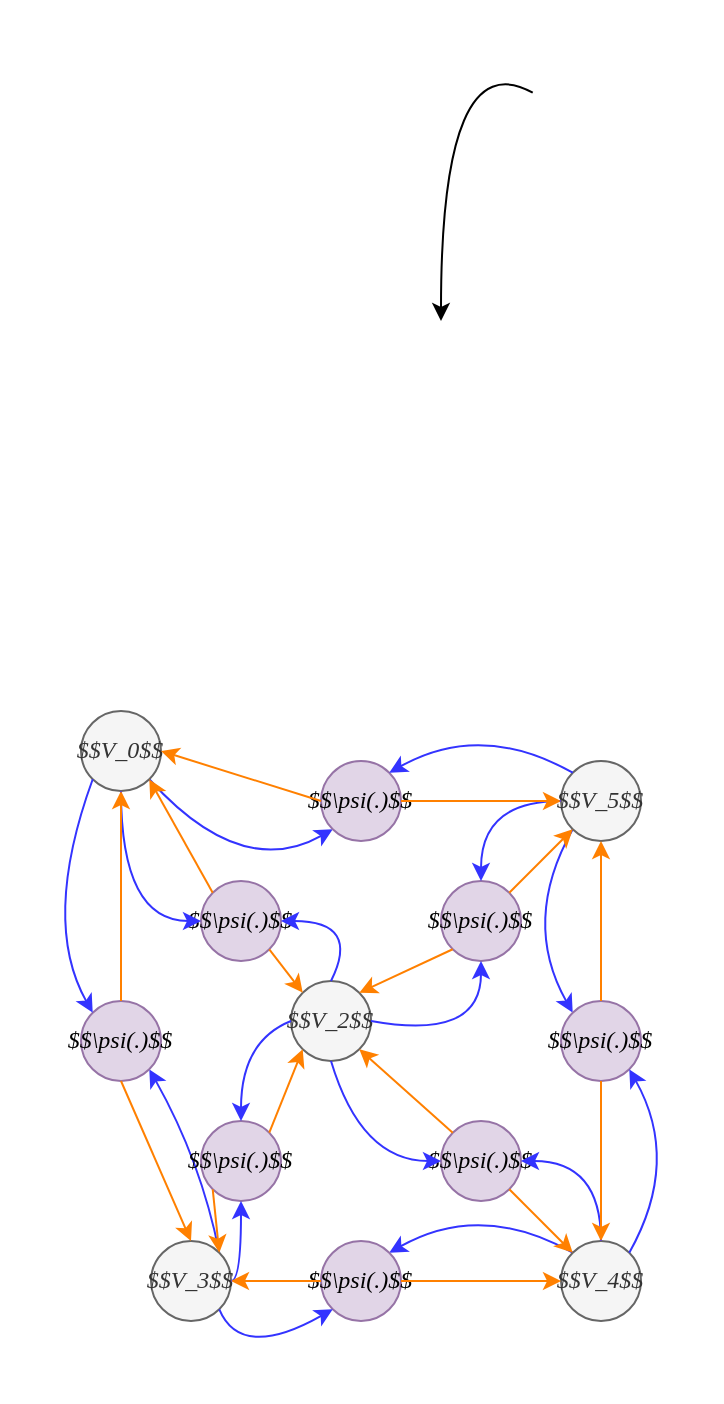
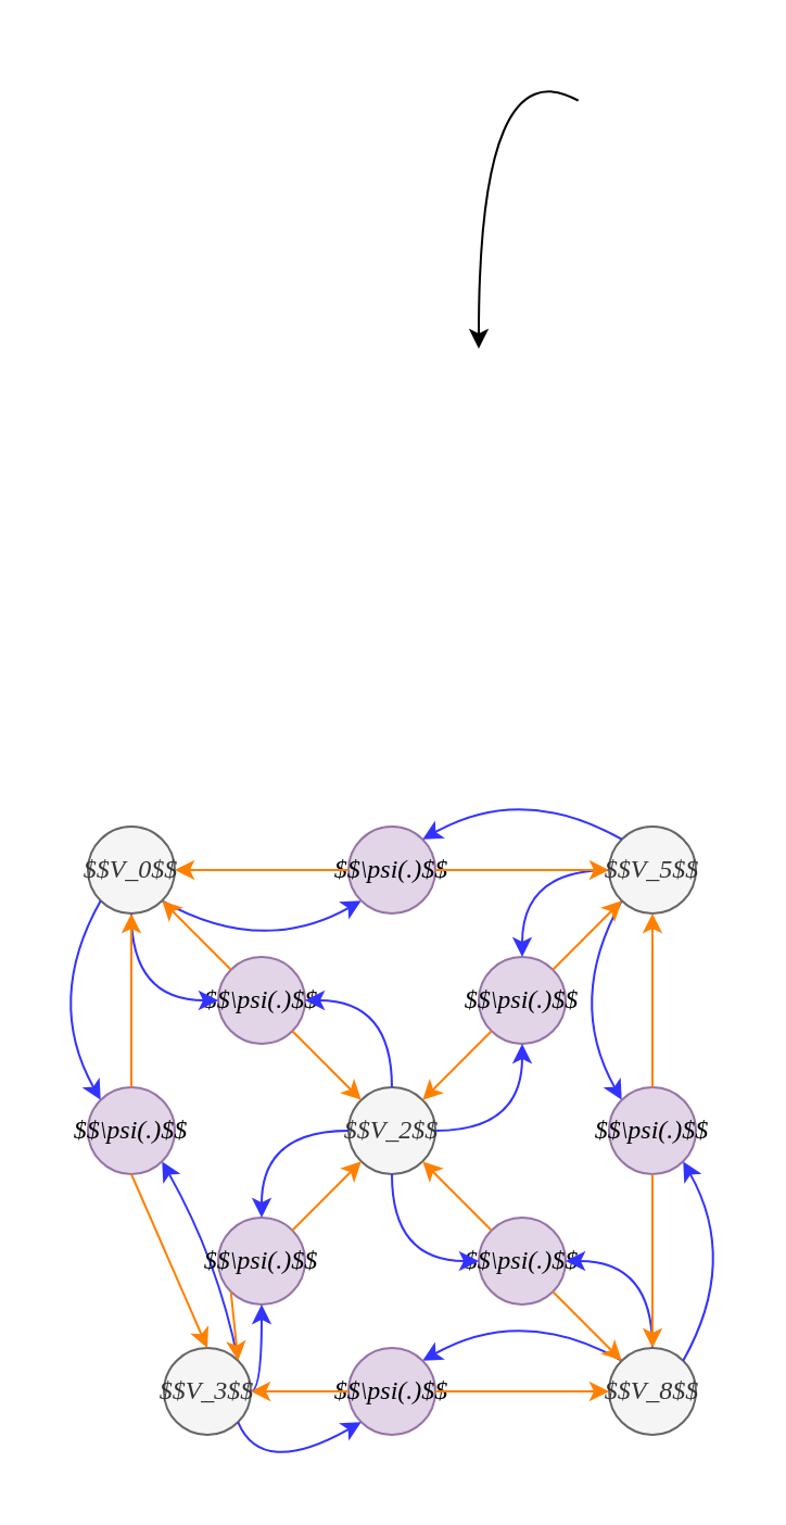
  <mxCell id="0" />
  <mxCell id="1" parent="0" />
  <mxCell id="2" value="" style="endArrow=classic;html=1;rounded=0;exitX=1;exitY=1;exitDx=0;exitDy=0;entryX=0;entryY=1;entryDx=0;entryDy=0;curved=1;strokeColor=#3333FF;" edge="1" parent="1" source="10" target="35"><mxGeometry width="50" height="50" relative="1" as="geometry"><mxPoint x="170" y="510" as="sourcePoint" /><mxPoint x="220" y="460" as="targetPoint" /><Array as="points"><mxPoint x="120" y="440" /></Array></mxGeometry></mxCell>
  <mxCell id="3" value="" style="endArrow=classic;html=1;rounded=0;exitX=1;exitY=0;exitDx=0;exitDy=0;entryX=1;entryY=1;entryDx=0;entryDy=0;curved=1;strokeColor=#3333FF;" edge="1" parent="1" source="7" target="36"><mxGeometry width="50" height="50" relative="1" as="geometry"><mxPoint x="170" y="510" as="sourcePoint" /><mxPoint x="220" y="460" as="targetPoint" /><Array as="points"><mxPoint x="100" y="580" /></Array></mxGeometry></mxCell>
  <mxCell id="4" value="" style="endArrow=classic;html=1;rounded=0;exitX=0;exitY=0;exitDx=0;exitDy=0;entryX=1;entryY=0;entryDx=0;entryDy=0;curved=1;strokeColor=#3333FF;" edge="1" parent="1" source="8" target="37"><mxGeometry width="50" height="50" relative="1" as="geometry"><mxPoint x="170" y="560" as="sourcePoint" /><mxPoint x="220" y="510" as="targetPoint" /><Array as="points"><mxPoint x="240" y="600" /></Array></mxGeometry></mxCell>
  <mxCell id="5" value="" style="endArrow=classic;html=1;rounded=0;exitX=0;exitY=1;exitDx=0;exitDy=0;entryX=0;entryY=0;entryDx=0;entryDy=0;curved=1;strokeColor=#3333FF;" edge="1" parent="1" source="11" target="28"><mxGeometry width="50" height="50" relative="1" as="geometry"><mxPoint x="170" y="510" as="sourcePoint" /><mxPoint x="220" y="460" as="targetPoint" /><Array as="points"><mxPoint x="260" y="460" /></Array></mxGeometry></mxCell>
  <mxCell id="6" value="" style="endArrow=classic;html=1;rounded=0;entryX=1;entryY=0;entryDx=0;entryDy=0;exitX=0;exitY=0;exitDx=0;exitDy=0;curved=1;" edge="1" parent="1"><mxGeometry width="50" height="50" relative="1" as="geometry"><mxPoint x="265.858" y="45.858" as="sourcePoint" /><mxPoint x="220" y="160" as="targetPoint" /><Array as="points"><mxPoint x="220" y="20" /></Array></mxGeometry></mxCell>
  <mxCell id="7" value="$$V_3$$" style="ellipse;whiteSpace=wrap;html=1;aspect=fixed;fontFamily=Times New Roman;fontStyle=2;fillColor=#f5f5f5;fontColor=#333333;strokeColor=#666666;" vertex="1" parent="1"><mxGeometry x="75" y="620" width="40" height="40" as="geometry" /></mxCell>
- <mxCell id="8" value="$$V_4$$" style="ellipse;whiteSpace=wrap;html=1;aspect=fixed;fontFamily=Times New Roman;fontStyle=2;fillColor=#f5f5f5;fontColor=#333333;strokeColor=#666666;" vertex="1" parent="1"><mxGeometry x="280" y="620" width="40" height="40" as="geometry" /></mxCell>
- <mxCell id="9" value="$$V_2$$" style="ellipse;whiteSpace=wrap;html=1;aspect=fixed;fontFamily=Times New Roman;fontStyle=2;fillColor=#f5f5f5;fontColor=#333333;strokeColor=#666666;" vertex="1" parent="1"><mxGeometry x="145" y="490" width="40" height="40" as="geometry" /></mxCell>
- <mxCell id="10" value="$$V_0$$" style="ellipse;whiteSpace=wrap;html=1;aspect=fixed;fontFamily=Times New Roman;fontStyle=2;fillColor=#f5f5f5;fontColor=#333333;strokeColor=#666666;" vertex="1" parent="1"><mxGeometry x="40" y="355" width="40" height="40" as="geometry" /></mxCell>
+ <mxCell id="8" value="$$V_8$$" style="ellipse;whiteSpace=wrap;html=1;aspect=fixed;fontFamily=Times New Roman;fontStyle=2;fillColor=#f5f5f5;fontColor=#333333;strokeColor=#666666;" vertex="1" parent="1"><mxGeometry x="280" y="620" width="40" height="40" as="geometry" /></mxCell>
+ <mxCell id="9" value="$$V_2$$" style="ellipse;whiteSpace=wrap;html=1;aspect=fixed;fontFamily=Times New Roman;fontStyle=2;fillColor=#f5f5f5;fontColor=#333333;strokeColor=#666666;" vertex="1" parent="1"><mxGeometry x="160" y="500" width="40" height="40" as="geometry" /></mxCell>
+ <mxCell id="10" value="$$V_0$$" style="ellipse;whiteSpace=wrap;html=1;aspect=fixed;fontFamily=Times New Roman;fontStyle=2;fillColor=#f5f5f5;fontColor=#333333;strokeColor=#666666;" vertex="1" parent="1"><mxGeometry x="40" y="380" width="40" height="40" as="geometry" /></mxCell>
  <mxCell id="11" value="$$V_5$$" style="ellipse;whiteSpace=wrap;html=1;aspect=fixed;fontFamily=Times New Roman;fontStyle=2;fillColor=#f5f5f5;fontColor=#333333;strokeColor=#666666;" vertex="1" parent="1"><mxGeometry x="280" y="380" width="40" height="40" as="geometry" /></mxCell>
  <mxCell id="12" value="$$\psi(.)$$" style="ellipse;whiteSpace=wrap;html=1;aspect=fixed;fillColor=#e1d5e7;strokeColor=#9673a6;fontFamily=Times New Roman;fontStyle=2;" vertex="1" parent="1"><mxGeometry x="220" y="560" width="40" height="40" as="geometry" /></mxCell>
  <mxCell id="13" value="$$\psi(.)$$" style="ellipse;whiteSpace=wrap;html=1;aspect=fixed;fillColor=#e1d5e7;strokeColor=#9673a6;fontFamily=Times New Roman;fontStyle=2;" vertex="1" parent="1"><mxGeometry x="100" y="560" width="40" height="40" as="geometry" /></mxCell>
  <mxCell id="14" value="$$\psi(.)$$" style="ellipse;whiteSpace=wrap;html=1;aspect=fixed;fillColor=#e1d5e7;strokeColor=#9673a6;fontFamily=Times New Roman;fontStyle=2;" vertex="1" parent="1"><mxGeometry x="100" y="440" width="40" height="40" as="geometry" /></mxCell>
  <mxCell id="15" value="$$\psi(.)$$" style="ellipse;whiteSpace=wrap;html=1;aspect=fixed;fillColor=#e1d5e7;strokeColor=#9673a6;fontFamily=Times New Roman;fontStyle=2;" vertex="1" parent="1"><mxGeometry x="220" y="440" width="40" height="40" as="geometry" /></mxCell>
  <mxCell id="16" value="" style="endArrow=classic;html=1;rounded=0;exitX=1;exitY=0.5;exitDx=0;exitDy=0;entryX=0.5;entryY=1;entryDx=0;entryDy=0;curved=1;strokeColor=#3333FF;" edge="1" parent="1" source="7" target="13"><mxGeometry width="50" height="50" relative="1" as="geometry"><mxPoint x="170" y="510" as="sourcePoint" /><mxPoint x="220" y="460" as="targetPoint" /><Array as="points"><mxPoint x="120" y="640" /></Array></mxGeometry></mxCell>
  <mxCell id="17" value="" style="endArrow=classic;html=1;rounded=0;exitX=0.5;exitY=0;exitDx=0;exitDy=0;entryX=1;entryY=0.5;entryDx=0;entryDy=0;curved=1;strokeColor=#3333FF;" edge="1" parent="1" source="8" target="12"><mxGeometry width="50" height="50" relative="1" as="geometry"><mxPoint x="170" y="510" as="sourcePoint" /><mxPoint x="220" y="460" as="targetPoint" /><Array as="points"><mxPoint x="300" y="580" /></Array></mxGeometry></mxCell>
  <mxCell id="18" value="" style="endArrow=classic;html=1;rounded=0;entryX=0;entryY=0.5;entryDx=0;entryDy=0;exitX=0.5;exitY=1;exitDx=0;exitDy=0;curved=1;strokeColor=#3333FF;" edge="1" parent="1" source="10" target="14"><mxGeometry width="50" height="50" relative="1" as="geometry"><mxPoint x="170" y="510" as="sourcePoint" /><mxPoint x="220" y="460" as="targetPoint" /><Array as="points"><mxPoint x="60" y="460" /></Array></mxGeometry></mxCell>
  <mxCell id="19" value="" style="endArrow=classic;html=1;rounded=0;exitX=0;exitY=0.5;exitDx=0;exitDy=0;entryX=0.5;entryY=0;entryDx=0;entryDy=0;curved=1;strokeColor=#3333FF;" edge="1" parent="1" source="11" target="15"><mxGeometry width="50" height="50" relative="1" as="geometry"><mxPoint x="170" y="510" as="sourcePoint" /><mxPoint x="220" y="460" as="targetPoint" /><Array as="points"><mxPoint x="240" y="400" /></Array></mxGeometry></mxCell>
  <mxCell id="20" value="" style="endArrow=classic;html=1;rounded=0;exitX=0.5;exitY=1;exitDx=0;exitDy=0;entryX=0;entryY=0.5;entryDx=0;entryDy=0;curved=1;strokeColor=#3333FF;" edge="1" parent="1" source="9" target="12"><mxGeometry width="50" height="50" relative="1" as="geometry"><mxPoint x="155" y="630" as="sourcePoint" /><mxPoint x="205" y="580" as="targetPoint" /><Array as="points"><mxPoint x="180" y="580" /></Array></mxGeometry></mxCell>
  <mxCell id="21" value="" style="endArrow=classic;html=1;rounded=0;exitX=1;exitY=0.5;exitDx=0;exitDy=0;entryX=0.5;entryY=1;entryDx=0;entryDy=0;curved=1;strokeColor=#3333FF;" edge="1" parent="1" source="9" target="15"><mxGeometry width="50" height="50" relative="1" as="geometry"><mxPoint x="170" y="510" as="sourcePoint" /><mxPoint x="220" y="460" as="targetPoint" /><Array as="points"><mxPoint x="240" y="520" /></Array></mxGeometry></mxCell>
  <mxCell id="22" value="" style="endArrow=classic;html=1;rounded=0;entryX=1;entryY=0.5;entryDx=0;entryDy=0;exitX=0.5;exitY=0;exitDx=0;exitDy=0;curved=1;strokeColor=#3333FF;" edge="1" parent="1" source="9" target="14"><mxGeometry width="50" height="50" relative="1" as="geometry"><mxPoint x="170" y="510" as="sourcePoint" /><mxPoint x="220" y="460" as="targetPoint" /><Array as="points"><mxPoint x="180" y="460" /></Array></mxGeometry></mxCell>
  <mxCell id="23" value="" style="endArrow=classic;html=1;rounded=0;entryX=0.5;entryY=0;entryDx=0;entryDy=0;exitX=0;exitY=0.5;exitDx=0;exitDy=0;curved=1;strokeColor=#3333FF;" edge="1" parent="1" source="9" target="13"><mxGeometry width="50" height="50" relative="1" as="geometry"><mxPoint x="170" y="510" as="sourcePoint" /><mxPoint x="220" y="460" as="targetPoint" /><Array as="points"><mxPoint x="120" y="520" /></Array></mxGeometry></mxCell>
  <mxCell id="24" value="" style="endArrow=classic;html=1;rounded=0;entryX=1;entryY=1;entryDx=0;entryDy=0;exitX=0;exitY=0;exitDx=0;exitDy=0;strokeColor=#FF8000;" edge="1" parent="1" source="12" target="9"><mxGeometry width="50" height="50" relative="1" as="geometry"><mxPoint x="260" y="550" as="sourcePoint" /><mxPoint x="310" y="500" as="targetPoint" /></mxGeometry></mxCell>
  <mxCell id="25" value="" style="endArrow=classic;html=1;rounded=0;entryX=1;entryY=0;entryDx=0;entryDy=0;exitX=0;exitY=1;exitDx=0;exitDy=0;strokeColor=#FF8000;" edge="1" parent="1" source="15" target="9"><mxGeometry width="50" height="50" relative="1" as="geometry"><mxPoint x="236" y="576" as="sourcePoint" /><mxPoint x="204" y="544" as="targetPoint" /></mxGeometry></mxCell>
  <mxCell id="26" value="" style="endArrow=classic;html=1;rounded=0;exitX=1;exitY=1;exitDx=0;exitDy=0;entryX=0;entryY=0;entryDx=0;entryDy=0;strokeColor=#FF8000;" edge="1" parent="1" source="14" target="9"><mxGeometry width="50" height="50" relative="1" as="geometry"><mxPoint x="170" y="510" as="sourcePoint" /><mxPoint x="220" y="460" as="targetPoint" /></mxGeometry></mxCell>
  <mxCell id="27" value="" style="endArrow=classic;html=1;rounded=0;exitX=1;exitY=0;exitDx=0;exitDy=0;entryX=0;entryY=1;entryDx=0;entryDy=0;strokeColor=#FF8000;" edge="1" parent="1" source="13" target="9"><mxGeometry width="50" height="50" relative="1" as="geometry"><mxPoint x="170" y="510" as="sourcePoint" /><mxPoint x="220" y="460" as="targetPoint" /></mxGeometry></mxCell>
  <mxCell id="28" value="$$\psi(.)$$" style="ellipse;whiteSpace=wrap;html=1;aspect=fixed;fillColor=#e1d5e7;strokeColor=#9673a6;fontFamily=Times New Roman;fontStyle=2;" vertex="1" parent="1"><mxGeometry x="280" y="500" width="40" height="40" as="geometry" /></mxCell>
  <mxCell id="29" value="" style="endArrow=classic;html=1;rounded=0;exitX=1;exitY=1;exitDx=0;exitDy=0;entryX=0;entryY=0;entryDx=0;entryDy=0;strokeColor=#FF8000;" edge="1" parent="1" source="12" target="8"><mxGeometry width="50" height="50" relative="1" as="geometry"><mxPoint x="220" y="680" as="sourcePoint" /><mxPoint x="270" y="630" as="targetPoint" /></mxGeometry></mxCell>
  <mxCell id="30" value="" style="endArrow=classic;html=1;rounded=0;entryX=0;entryY=1;entryDx=0;entryDy=0;exitX=1;exitY=0;exitDx=0;exitDy=0;strokeColor=#FF8000;" edge="1" parent="1" source="15" target="11"><mxGeometry width="50" height="50" relative="1" as="geometry"><mxPoint x="170" y="510" as="sourcePoint" /><mxPoint x="220" y="460" as="targetPoint" /></mxGeometry></mxCell>
  <mxCell id="31" value="" style="endArrow=classic;html=1;rounded=0;entryX=1;entryY=1;entryDx=0;entryDy=0;exitX=0;exitY=0;exitDx=0;exitDy=0;strokeColor=#FF8000;" edge="1" parent="1" source="14" target="10"><mxGeometry width="50" height="50" relative="1" as="geometry"><mxPoint x="170" y="510" as="sourcePoint" /><mxPoint x="220" y="460" as="targetPoint" /></mxGeometry></mxCell>
  <mxCell id="32" value="" style="endArrow=classic;html=1;rounded=0;entryX=1;entryY=0;entryDx=0;entryDy=0;exitX=0;exitY=1;exitDx=0;exitDy=0;strokeColor=#FF8000;" edge="1" parent="1" source="13" target="7"><mxGeometry width="50" height="50" relative="1" as="geometry"><mxPoint x="170" y="510" as="sourcePoint" /><mxPoint x="220" y="460" as="targetPoint" /></mxGeometry></mxCell>
  <mxCell id="33" value="" style="endArrow=classic;html=1;rounded=0;entryX=0.5;entryY=1;entryDx=0;entryDy=0;exitX=0.5;exitY=0;exitDx=0;exitDy=0;strokeColor=#FF8000;" edge="1" parent="1" source="28" target="11"><mxGeometry width="50" height="50" relative="1" as="geometry"><mxPoint x="170" y="510" as="sourcePoint" /><mxPoint x="220" y="460" as="targetPoint" /></mxGeometry></mxCell>
  <mxCell id="34" value="" style="endArrow=classic;html=1;rounded=0;entryX=0.5;entryY=0;entryDx=0;entryDy=0;exitX=0.5;exitY=1;exitDx=0;exitDy=0;strokeColor=#FF8000;" edge="1" parent="1" source="28" target="8"><mxGeometry width="50" height="50" relative="1" as="geometry"><mxPoint x="170" y="510" as="sourcePoint" /><mxPoint x="220" y="460" as="targetPoint" /></mxGeometry></mxCell>
  <mxCell id="35" value="$$\psi(.)$$" style="ellipse;whiteSpace=wrap;html=1;aspect=fixed;fillColor=#e1d5e7;strokeColor=#9673a6;fontFamily=Times New Roman;fontStyle=2;" vertex="1" parent="1"><mxGeometry x="160" y="380" width="40" height="40" as="geometry" /></mxCell>
  <mxCell id="36" value="$$\psi(.)$$" style="ellipse;whiteSpace=wrap;html=1;aspect=fixed;fillColor=#e1d5e7;strokeColor=#9673a6;fontFamily=Times New Roman;fontStyle=2;" vertex="1" parent="1"><mxGeometry x="40" y="500" width="40" height="40" as="geometry" /></mxCell>
  <mxCell id="37" value="$$\psi(.)$$" style="ellipse;whiteSpace=wrap;html=1;aspect=fixed;fillColor=#e1d5e7;strokeColor=#9673a6;fontFamily=Times New Roman;fontStyle=2;" vertex="1" parent="1"><mxGeometry x="160" y="620" width="40" height="40" as="geometry" /></mxCell>
  <mxCell id="38" value="" style="endArrow=classic;html=1;rounded=0;entryX=0;entryY=0.5;entryDx=0;entryDy=0;exitX=1;exitY=0.5;exitDx=0;exitDy=0;strokeColor=#FF8000;" edge="1" parent="1" source="37" target="8"><mxGeometry width="50" height="50" relative="1" as="geometry"><mxPoint x="195" y="680" as="sourcePoint" /><mxPoint x="245" y="630" as="targetPoint" /></mxGeometry></mxCell>
  <mxCell id="39" value="" style="endArrow=classic;html=1;rounded=0;entryX=1;entryY=0.5;entryDx=0;entryDy=0;exitX=0;exitY=0.5;exitDx=0;exitDy=0;strokeColor=#FF8000;" edge="1" parent="1" source="37" target="7"><mxGeometry width="50" height="50" relative="1" as="geometry"><mxPoint x="210" y="650" as="sourcePoint" /><mxPoint x="290" y="650" as="targetPoint" /></mxGeometry></mxCell>
  <mxCell id="40" value="" style="endArrow=classic;html=1;rounded=0;entryX=0.5;entryY=0;entryDx=0;entryDy=0;exitX=0.5;exitY=1;exitDx=0;exitDy=0;strokeColor=#FF8000;" edge="1" parent="1" source="36" target="7"><mxGeometry width="50" height="50" relative="1" as="geometry"><mxPoint x="50" y="570" as="sourcePoint" /><mxPoint x="-30" y="570" as="targetPoint" /></mxGeometry></mxCell>
  <mxCell id="41" value="" style="endArrow=classic;html=1;rounded=0;entryX=0.5;entryY=1;entryDx=0;entryDy=0;exitX=0.5;exitY=0;exitDx=0;exitDy=0;strokeColor=#FF8000;" edge="1" parent="1" source="36" target="10"><mxGeometry width="50" height="50" relative="1" as="geometry"><mxPoint x="70" y="550" as="sourcePoint" /><mxPoint x="70" y="630" as="targetPoint" /></mxGeometry></mxCell>
  <mxCell id="42" value="" style="endArrow=classic;html=1;rounded=0;entryX=1;entryY=0.5;entryDx=0;entryDy=0;exitX=0;exitY=0.5;exitDx=0;exitDy=0;strokeColor=#FF8000;" edge="1" parent="1" source="35" target="10"><mxGeometry width="50" height="50" relative="1" as="geometry"><mxPoint x="70" y="510" as="sourcePoint" /><mxPoint x="70" y="430" as="targetPoint" /></mxGeometry></mxCell>
  <mxCell id="43" value="" style="endArrow=classic;html=1;rounded=0;entryX=0;entryY=0.5;entryDx=0;entryDy=0;exitX=1;exitY=0.5;exitDx=0;exitDy=0;strokeColor=#FF8000;" edge="1" parent="1" source="35" target="11"><mxGeometry width="50" height="50" relative="1" as="geometry"><mxPoint x="170" y="410" as="sourcePoint" /><mxPoint x="90" y="410" as="targetPoint" /></mxGeometry></mxCell>
  <mxCell id="44" value="" style="endArrow=classic;html=1;rounded=0;exitX=0;exitY=0;exitDx=0;exitDy=0;entryX=1;entryY=0;entryDx=0;entryDy=0;curved=1;strokeColor=#3333FF;" edge="1" parent="1" source="11" target="35"><mxGeometry width="50" height="50" relative="1" as="geometry"><mxPoint x="200" y="390" as="sourcePoint" /><mxPoint x="250" y="340" as="targetPoint" /><Array as="points"><mxPoint x="240" y="360" /></Array></mxGeometry></mxCell>
  <mxCell id="45" value="" style="endArrow=classic;html=1;rounded=0;exitX=0;exitY=1;exitDx=0;exitDy=0;entryX=0;entryY=0;entryDx=0;entryDy=0;curved=1;strokeColor=#3333FF;" edge="1" parent="1" source="10" target="36"><mxGeometry width="50" height="50" relative="1" as="geometry"><mxPoint x="170" y="510" as="sourcePoint" /><mxPoint x="220" y="460" as="targetPoint" /><Array as="points"><mxPoint x="20" y="460" /></Array></mxGeometry></mxCell>
  <mxCell id="46" value="" style="endArrow=classic;html=1;rounded=0;exitX=1;exitY=1;exitDx=0;exitDy=0;entryX=0;entryY=1;entryDx=0;entryDy=0;curved=1;strokeColor=#3333FF;" edge="1" parent="1" source="7" target="37"><mxGeometry width="50" height="50" relative="1" as="geometry"><mxPoint x="170" y="560" as="sourcePoint" /><mxPoint x="220" y="510" as="targetPoint" /><Array as="points"><mxPoint x="120" y="680" /></Array></mxGeometry></mxCell>
  <mxCell id="47" value="" style="endArrow=classic;html=1;rounded=0;exitX=1;exitY=0;exitDx=0;exitDy=0;entryX=1;entryY=1;entryDx=0;entryDy=0;curved=1;strokeColor=#3333FF;" edge="1" parent="1" source="8" target="28"><mxGeometry width="50" height="50" relative="1" as="geometry"><mxPoint x="170" y="510" as="sourcePoint" /><mxPoint x="220" y="460" as="targetPoint" /><Array as="points"><mxPoint x="340" y="580" /></Array></mxGeometry></mxCell>
